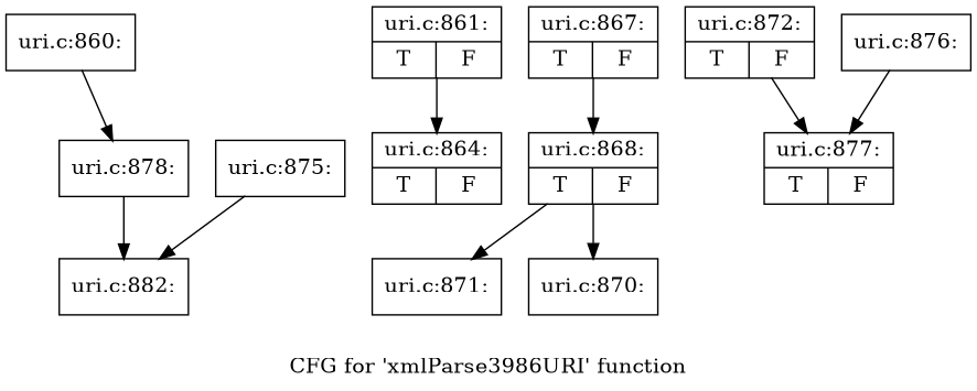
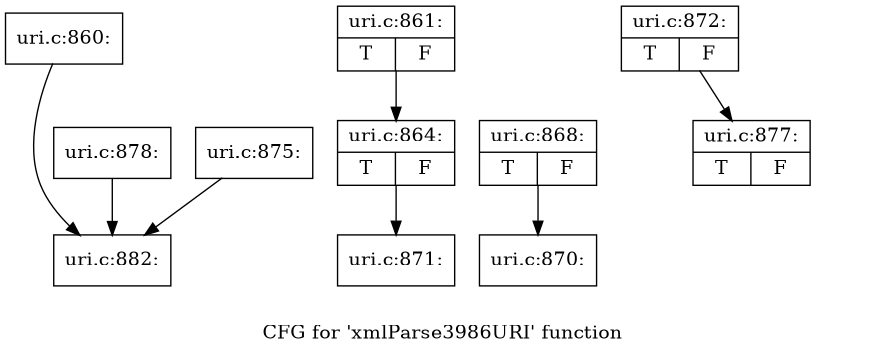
  digraph {
    label="CFG for 'xmlParse3986URI' function"
    node [shape=record]
    n1 [label="{uri.c:860:}"]
    n2 [label="{uri.c:882:}"]
    n3 [label="{uri.c:861:|{<s0>T|<s1>F}}"]
    n4 [label="{uri.c:864:|{<s0>T|<s1>F}}"]
-   n5 [label="{uri.c:867:|{<s0>T|<s1>F}}"]
    n6 [label="{uri.c:868:|{<s0>T|<s1>F}}"]
    n7 [label="{uri.c:870:}"]
    n8 [label="{uri.c:871:}"]
    n9 [label="{uri.c:872:|{<s0>T|<s1>F}}"]
    n10 [label="{uri.c:877:|{<s0>T|<s1>F}}"]
    n11 [label="{uri.c:875:}"]
-   n12 [label="{uri.c:876:}"]
    n13 [label="{uri.c:878:}"]
-   n1 -> n13
+   n1 -> n2
    n3 -> n4
-   n5 -> n6
    n6 -> n7
-   n6 -> n8
+   n4 -> n8
    n9 -> n10
    n11 -> n2
-   n12 -> n10
    n13 -> n2
  }
